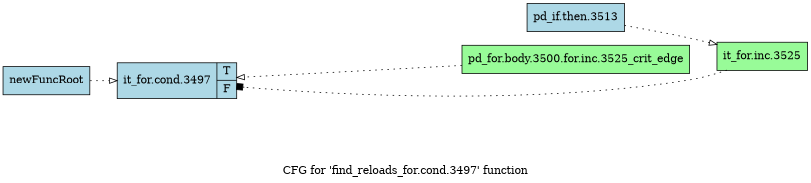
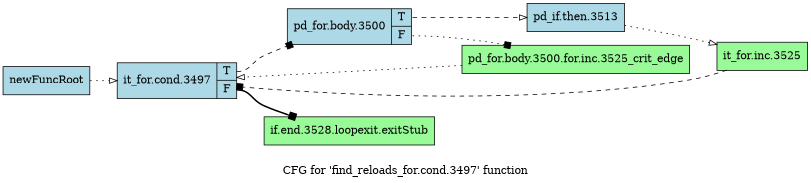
  digraph {
    fontname="DejaVu Serif"
    label="CFG for 'find_reloads_for.cond.3497' function"
    rankdir=LR
    node [fillcolor=lightblue fontname="DejaVu Serif" shape=record style=filled]
    edge [arrowhead=onormal fontname="DejaVu Serif" style=dotted]
    n1 [label="{newFuncRoot}"]
    n2 [label="{it_for.cond.3497|{<s0>T|<s1>F}}"]
+   n3 [fillcolor=palegreen label="{if.end.3528.loopexit.exitStub}"]
+   n4 [label="{pd_for.body.3500|{<s0>T|<s1>F}}"]
    n5 [label="{pd_if.then.3513}"]
    n6 [fillcolor=palegreen label="{pd_for.body.3500.for.inc.3525_crit_edge}"]
    n7 [fillcolor=palegreen label="{it_for.inc.3525}"]
    n1 -> n2
+   n2 -> n3 [arrowhead=box style=bold tailport=s1]
+   n2 -> n4 [arrowhead=box style=dashed tailport=s0]
+   n4 -> n5 [style=dashed tailport=s0]
+   n4 -> n6 [arrowhead=box tailport=s1]
    n5 -> n7
    n6 -> n2
-   n7 -> n2 [arrowhead=box]
+   n7 -> n2 [arrowhead=box style=dashed]
  }
